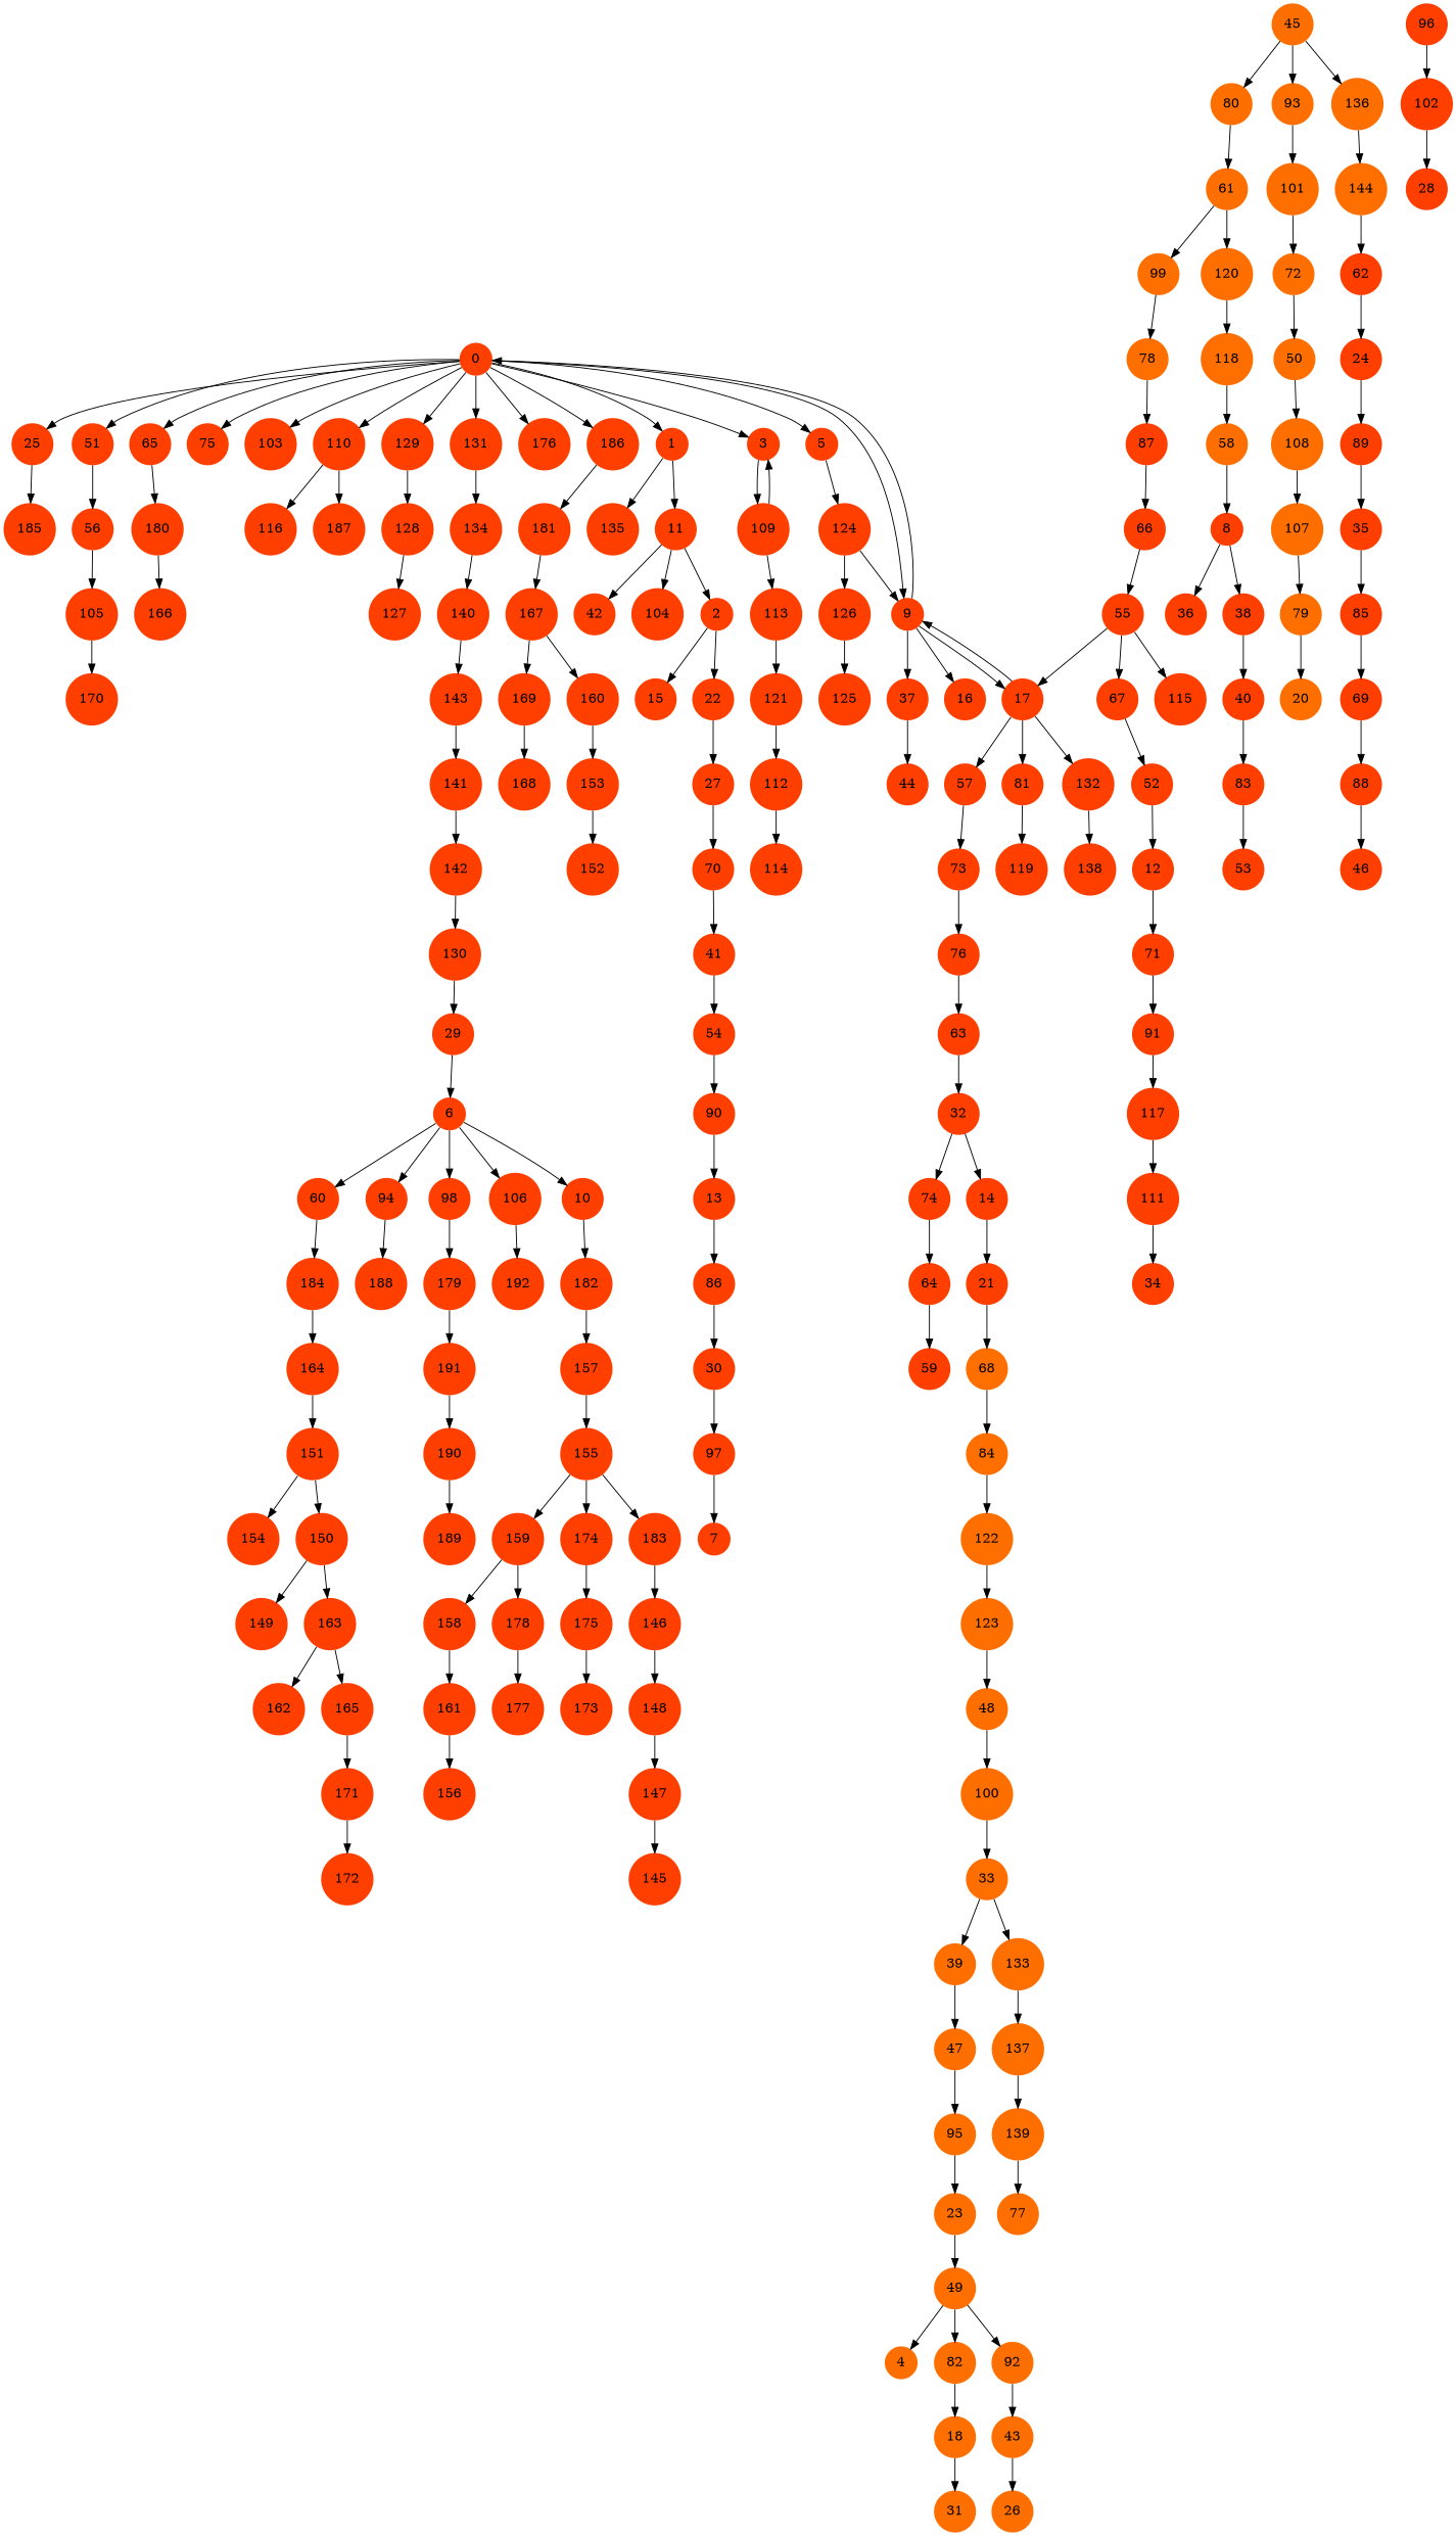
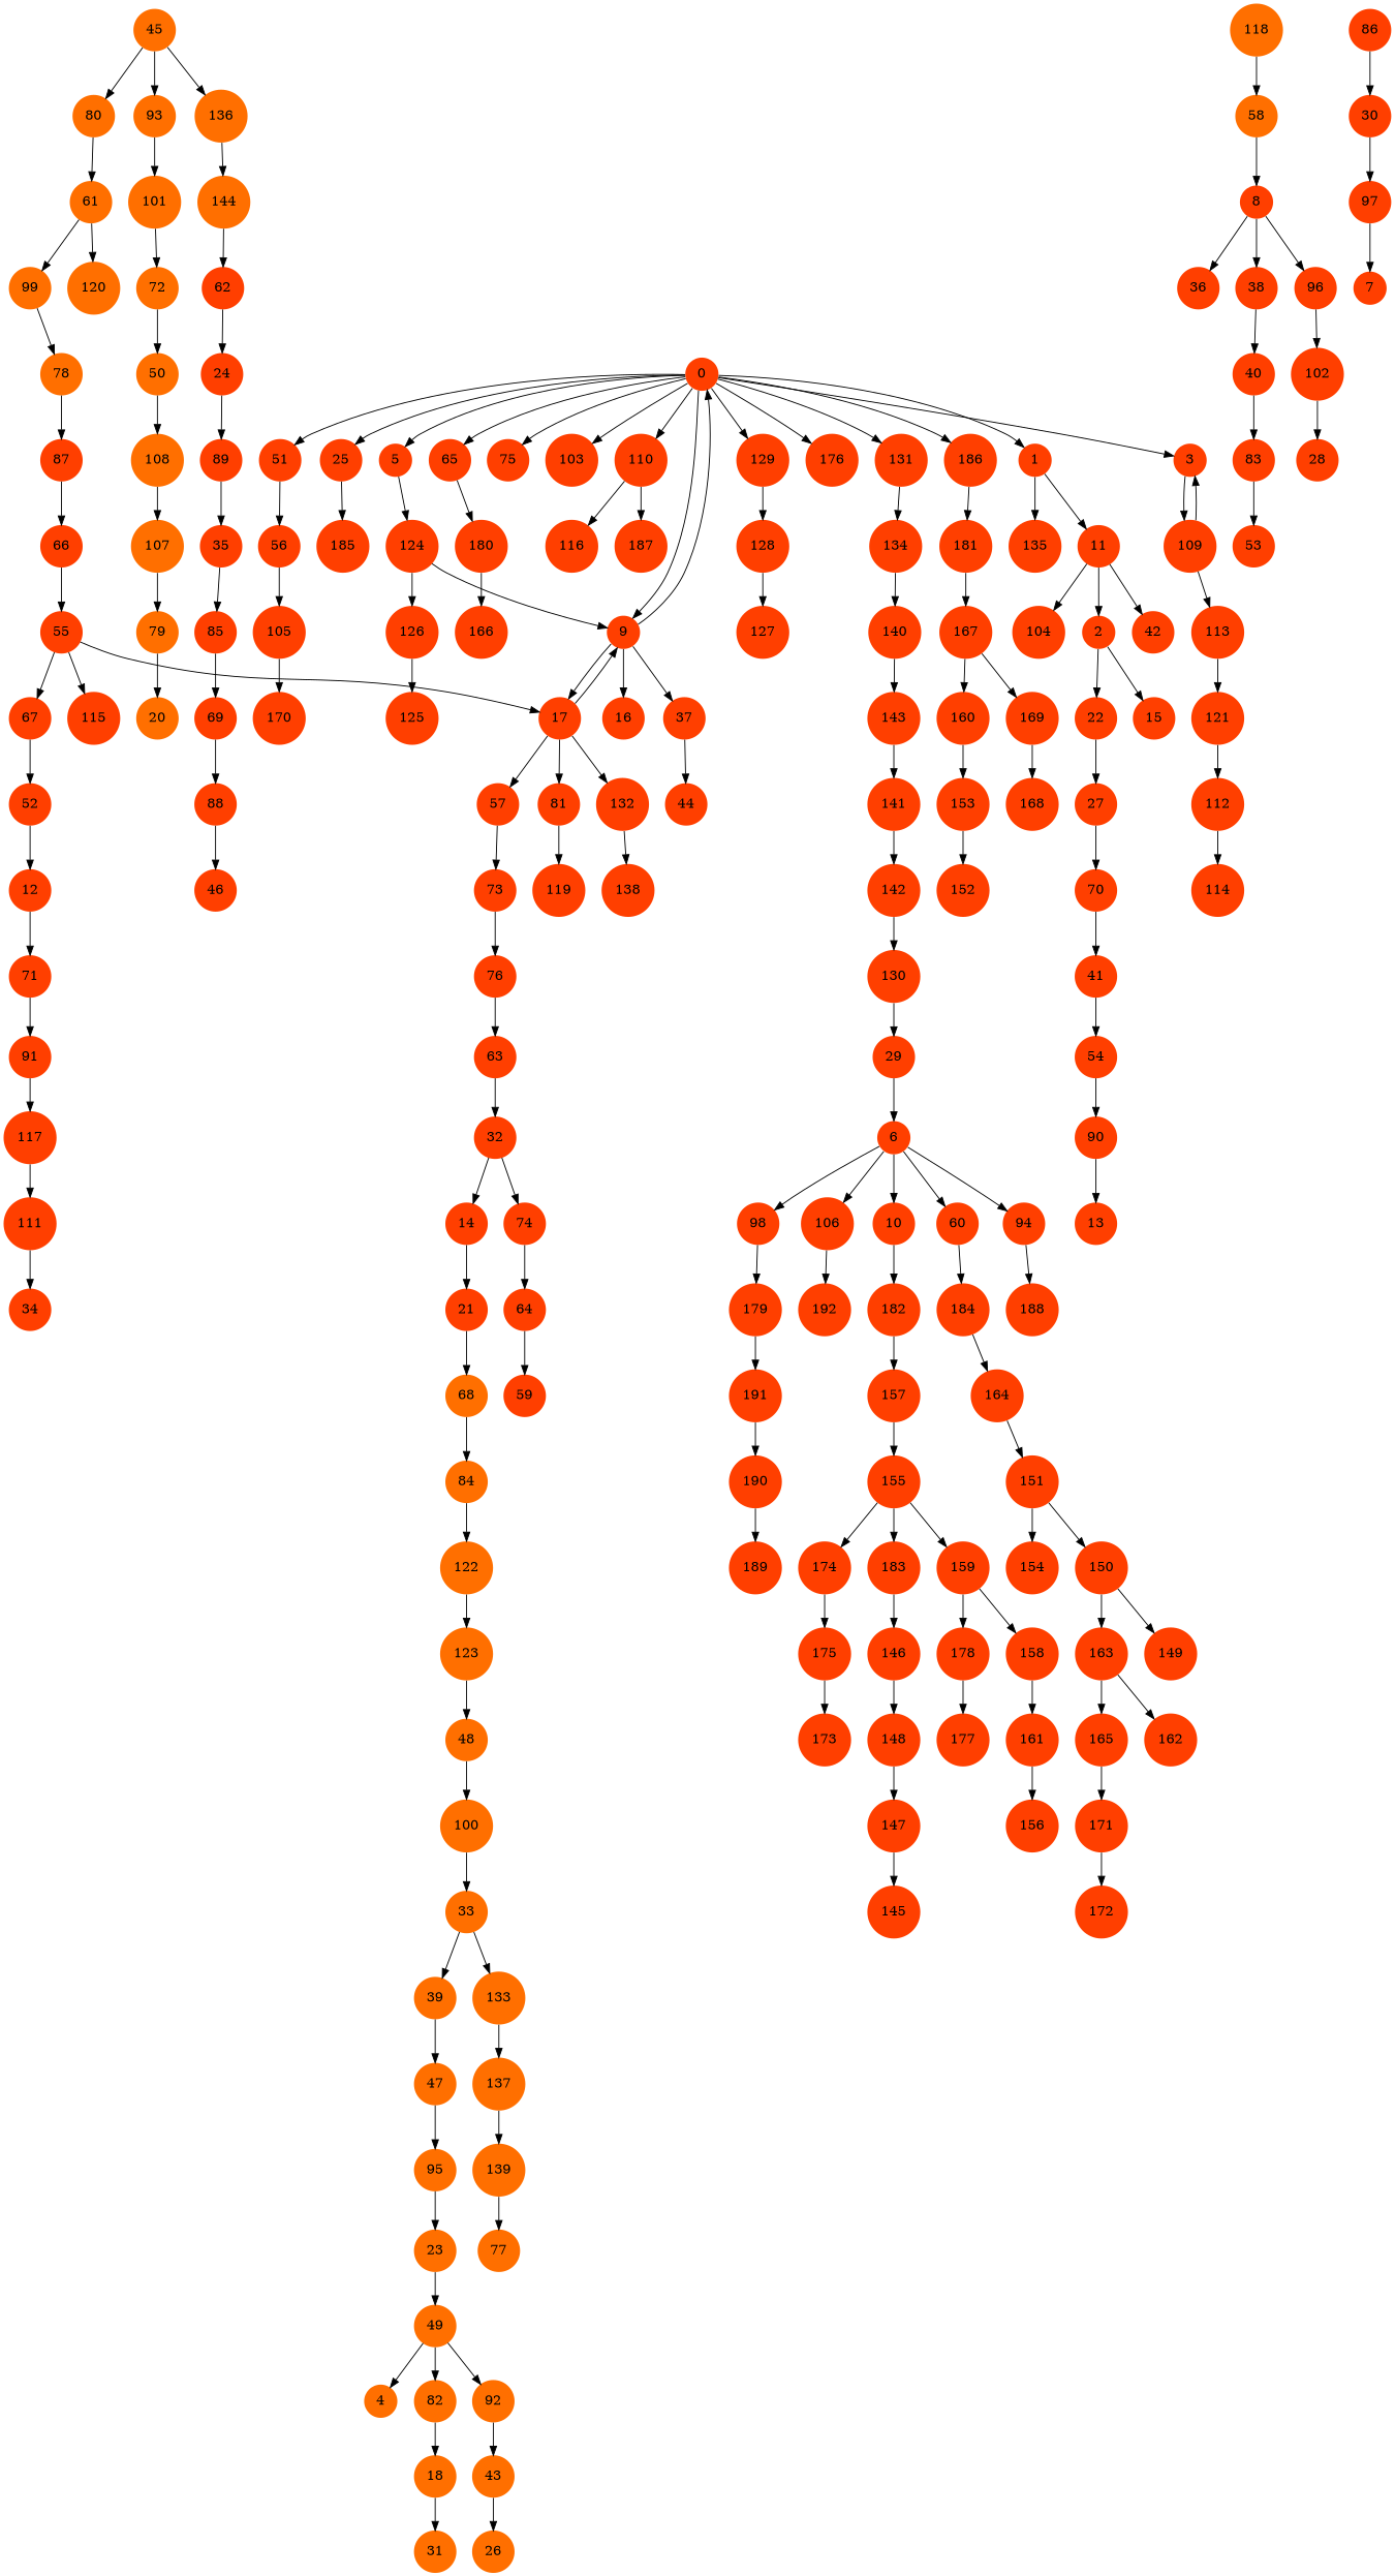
  digraph {
    node [fillcolor="#ff3f00" penwidth=0 shape=circle style=filled]
    0
    1
    3
    5
    9
    25
    51
    65
    75
    103
    110
    129
    131
    176
    186
    11
    135
    109
    124
    16
    17
    37
    185
    56
    180
    116
    187
    128
    134
    181
    2
    42
    104
    15
    22
    27
    113
    4 [fillcolor="#ff6f00"]
    126
    6
    10
    60
    94
    98
    106
    182
    184
    188
    179
    192
    8
    36
    38
    96
    40
    102
    57
    81
    132
    44
    157
    12
    71
    91
    13
    86
    30
    14
    21
    68 [fillcolor="#ff6f00"]
    73
    119
    138
    18 [fillcolor="#ff6f00"]
    31 [fillcolor="#ff6f00"]
    20 [fillcolor="#ff6f00"]
    84 [fillcolor="#ff6f00"]
    70
    23 [fillcolor="#ff6f00"]
    49 [fillcolor="#ff6f00"]
    82 [fillcolor="#ff6f00"]
    92 [fillcolor="#ff6f00"]
    24
    89
    35
    26 [fillcolor="#ff6f00"]
    41
    29
    97
    7
    32
    74
    64
    33 [fillcolor="#ff6f00"]
    39 [fillcolor="#ff6f00"]
    133 [fillcolor="#ff6f00"]
    47 [fillcolor="#ff6f00"]
    137 [fillcolor="#ff6f00"]
    85
    69
    83
    95 [fillcolor="#ff6f00"]
    53
    54
    90
    43 [fillcolor="#ff6f00"]
    45 [fillcolor="#ff6f00"]
    80 [fillcolor="#ff6f00"]
    93 [fillcolor="#ff6f00"]
    136 [fillcolor="#ff6f00"]
    61 [fillcolor="#ff6f00"]
    101 [fillcolor="#ff6f00"]
    144 [fillcolor="#ff6f00"]
    48 [fillcolor="#ff6f00"]
    100 [fillcolor="#ff6f00"]
    50 [fillcolor="#ff6f00"]
    108 [fillcolor="#ff6f00"]
    107 [fillcolor="#ff6f00"]
    105
    52
    55
    67
    115
    170
    76
    58 [fillcolor="#ff6f00"]
    164
    99 [fillcolor="#ff6f00"]
    120 [fillcolor="#ff6f00"]
    78 [fillcolor="#ff6f00"]
    118 [fillcolor="#ff6f00"]
    62
    63
    59
    166
    66
    122 [fillcolor="#ff6f00"]
    88
    46
    117
    72 [fillcolor="#ff6f00"]
    77 [fillcolor="#ff6f00"]
    87
    79 [fillcolor="#ff6f00"]
    123 [fillcolor="#ff6f00"]
    111
    28
    191
    121
    34
    112
    114
    125
    127
    130
    140
    139 [fillcolor="#ff6f00"]
    143
    141
    142
    146
    148
    147
    145
    150
    149
    163
    162
    165
    151
    154
    153
    152
    155
    159
    174
    183
    158
    178
    175
    161
    156
    177
    160
    171
    172
    167
    169
    168
    173
    190
    189
    0 -> 1
    0 -> 3
    0 -> 5
    0 -> 9
    0 -> 25
    0 -> 51
    0 -> 65
    0 -> 75
    0 -> 103
    0 -> 110
    0 -> 129
    0 -> 131
    0 -> 176
    0 -> 186
    1 -> 11
    1 -> 135
    3 -> 109
    5 -> 124
    9 -> 0
    9 -> 16
    9 -> 17
    9 -> 37
    25 -> 185
    51 -> 56
    65 -> 180
    110 -> 116
    110 -> 187
    129 -> 128
    131 -> 134
    186 -> 181
    11 -> 2
    11 -> 42
    11 -> 104
    109 -> 3
    109 -> 113
    124 -> 9
    124 -> 126
    17 -> 9
    17 -> 57
    17 -> 81
    17 -> 132
    37 -> 44
    56 -> 105
    180 -> 166
    128 -> 127
    134 -> 140
    181 -> 167
    2 -> 15
    2 -> 22
    22 -> 27
    27 -> 70
    113 -> 121
    126 -> 125
    6 -> 10
    6 -> 60
    6 -> 94
    6 -> 98
    6 -> 106
    10 -> 182
    60 -> 184
    94 -> 188
    98 -> 179
    106 -> 192
    182 -> 157
    184 -> 164
    179 -> 191
    8 -> 36
    8 -> 38
+   8 -> 96
    38 -> 40
    96 -> 102
    40 -> 83
    102 -> 28
    57 -> 73
    81 -> 119
    132 -> 138
    157 -> 155
    12 -> 71
    71 -> 91
    91 -> 117
-   13 -> 86
    86 -> 30
    30 -> 97
    14 -> 21
    21 -> 68
    68 -> 84
    73 -> 76
    18 -> 31
    84 -> 122
    70 -> 41
    23 -> 49
    49 -> 4
    49 -> 82
    49 -> 92
    82 -> 18
    92 -> 43
    24 -> 89
    89 -> 35
    35 -> 85
    41 -> 54
    29 -> 6
    97 -> 7
    32 -> 14
    32 -> 74
    74 -> 64
    64 -> 59
    33 -> 39
    33 -> 133
    39 -> 47
    133 -> 137
    47 -> 95
    137 -> 139
    85 -> 69
    69 -> 88
    83 -> 53
    95 -> 23
    54 -> 90
    90 -> 13
    43 -> 26
    45 -> 80
    45 -> 93
    45 -> 136
    80 -> 61
    93 -> 101
    136 -> 144
    61 -> 99
    61 -> 120
    101 -> 72
    144 -> 62
    48 -> 100
    100 -> 33
    50 -> 108
    108 -> 107
    107 -> 79
    105 -> 170
    52 -> 12
    55 -> 17
    55 -> 67
    55 -> 115
    67 -> 52
    76 -> 63
    58 -> 8
    164 -> 151
    99 -> 78
-   120 -> 118
    78 -> 87
    118 -> 58
    62 -> 24
    63 -> 32
    66 -> 55
    122 -> 123
    88 -> 46
    117 -> 111
    72 -> 50
    87 -> 66
    79 -> 20
    123 -> 48
    111 -> 34
    191 -> 190
    121 -> 112
    112 -> 114
    130 -> 29
    140 -> 143
    139 -> 77
    143 -> 141
    141 -> 142
    142 -> 130
    146 -> 148
    148 -> 147
    147 -> 145
    150 -> 149
    150 -> 163
    163 -> 162
    163 -> 165
    165 -> 171
    151 -> 150
    151 -> 154
    153 -> 152
    155 -> 159
    155 -> 174
    155 -> 183
    159 -> 158
    159 -> 178
    174 -> 175
    183 -> 146
    158 -> 161
    178 -> 177
    175 -> 173
    161 -> 156
    160 -> 153
    171 -> 172
    167 -> 160
    167 -> 169
    169 -> 168
    190 -> 189
  }
